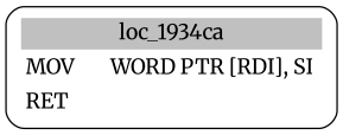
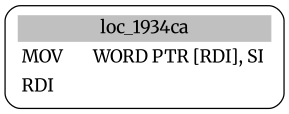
  digraph {
    fontname=Merriweather
-   n1 [fontname=Merriweather label=<<table border="0" cellborder="0" cellpadding="3"><tr><td align="center" colspan="2" bgcolor="grey">loc_1934ca</td></tr><tr><td align="left">MOV        WORD PTR [RDI], SI</td></tr><tr><td align="left">RET        </td></tr></table>> shape=Mrecord]
+   n1 [fontname=Merriweather label=<<table border="0" cellborder="0" cellpadding="3"><tr><td align="center" colspan="2" bgcolor="grey">loc_1934ca</td></tr><tr><td align="left">MOV        WORD PTR [RDI], SI</td></tr><tr><td align="left">RDI        </td></tr></table>> shape=Mrecord]
  }
